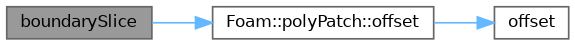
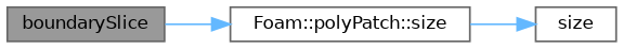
  digraph {
    rankdir=LR
    node [color=grey40 fillcolor=white fontname=Helvetica fontsize=10 shape=box style=filled]
    edge [color=steelblue1 fontname=Helvetica fontsize=10 labelfontname=Helvetica labelfontsize=10 style=solid]
    n1 [color=gray40 fillcolor=grey60 fontcolor=black height=0.2 label=boundarySlice width=0.4]
-   n2 [height=0.2 label="Foam::polyPatch::offset" width=0.4]
-   n3 [height=0.2 label=offset width=0.4]
+   n2 [height=0.2 label="Foam::polyPatch::size" width=0.4]
+   n3 [height=0.2 label=size width=0.4]
    n1 -> n2
    n2 -> n3
  }
